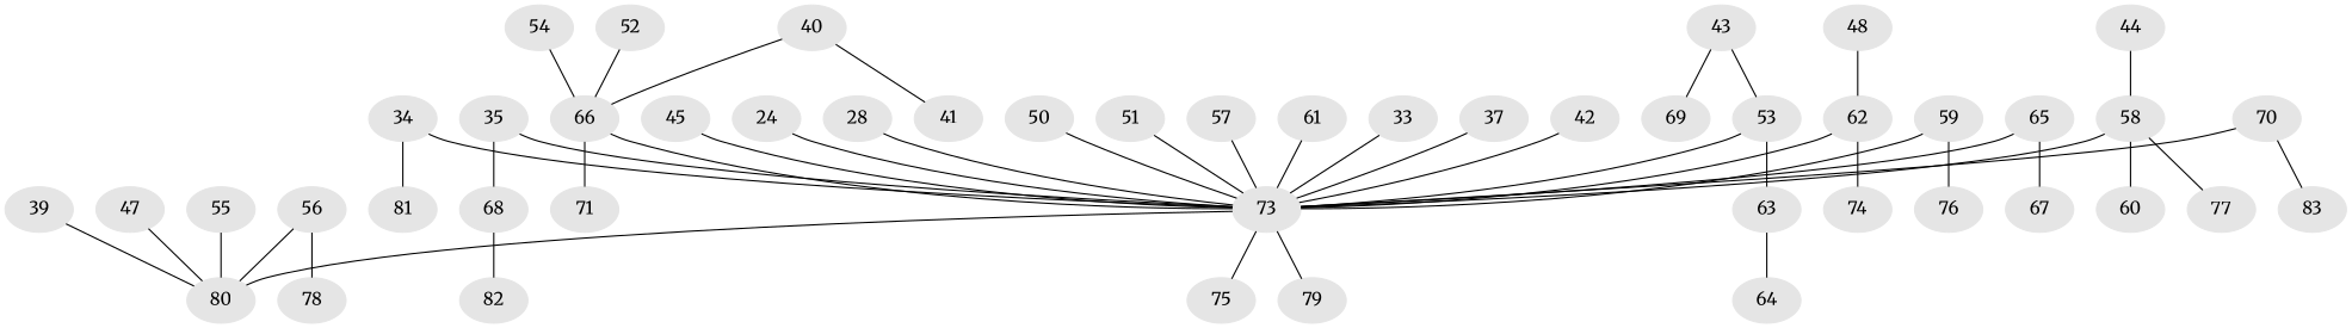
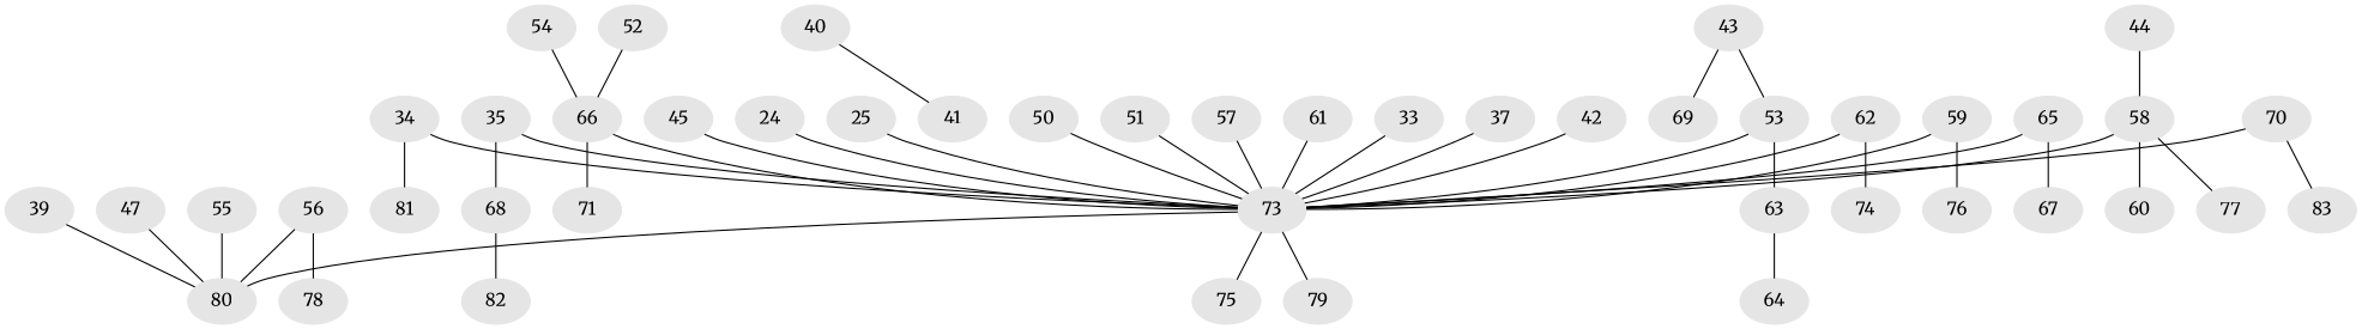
  graph {
    fontname=Merriweather
    node [color=gray90 fontname=Merriweather style=filled]
    edge [fontname=Merriweather]
    73 [super="+17+7+72+18+31"]
    80 [super="+20+32+38"]
    75
    79
    24
-   25 [label=28]
+   25
    33
    34
    81
    35
    68
    82
    37
    39
    40
    41
    66 [super="+11+30+36+22"]
    71
    42
    58 [super="+26"]
    60
    77
    44
    45
    47
    62 [super="+27+29"]
    74
-   48
    53 [super="+43"]
    63
    n31 [label=43]
    69
    50
    51
    52
    64
    54
    55
    56
    78
    57
    59
    76
    61
    65
    67
    70
    83
    73 -- 80
    73 -- 75
    73 -- 79
    24 -- 73
    25 -- 73
    33 -- 73
    34 -- 73
    34 -- 81
    35 -- 73
    35 -- 68
    68 -- 82
    37 -- 73
    39 -- 80
    40 -- 41
-   40 -- 66
    66 -- 73
    66 -- 71
    42 -- 73
    58 -- 73
    58 -- 60
    58 -- 77
    44 -- 58
    45 -- 73
    47 -- 80
    62 -- 73
    62 -- 74
-   48 -- 62
    53 -- 73
    53 -- 63
    63 -- 64
    n31 -- 53
    n31 -- 69
    50 -- 73
    51 -- 73
    52 -- 66
    54 -- 66
    55 -- 80
    56 -- 80
    56 -- 78
    57 -- 73
    59 -- 73
    59 -- 76
    61 -- 73
    65 -- 73
    65 -- 67
    70 -- 73
    70 -- 83
  }
